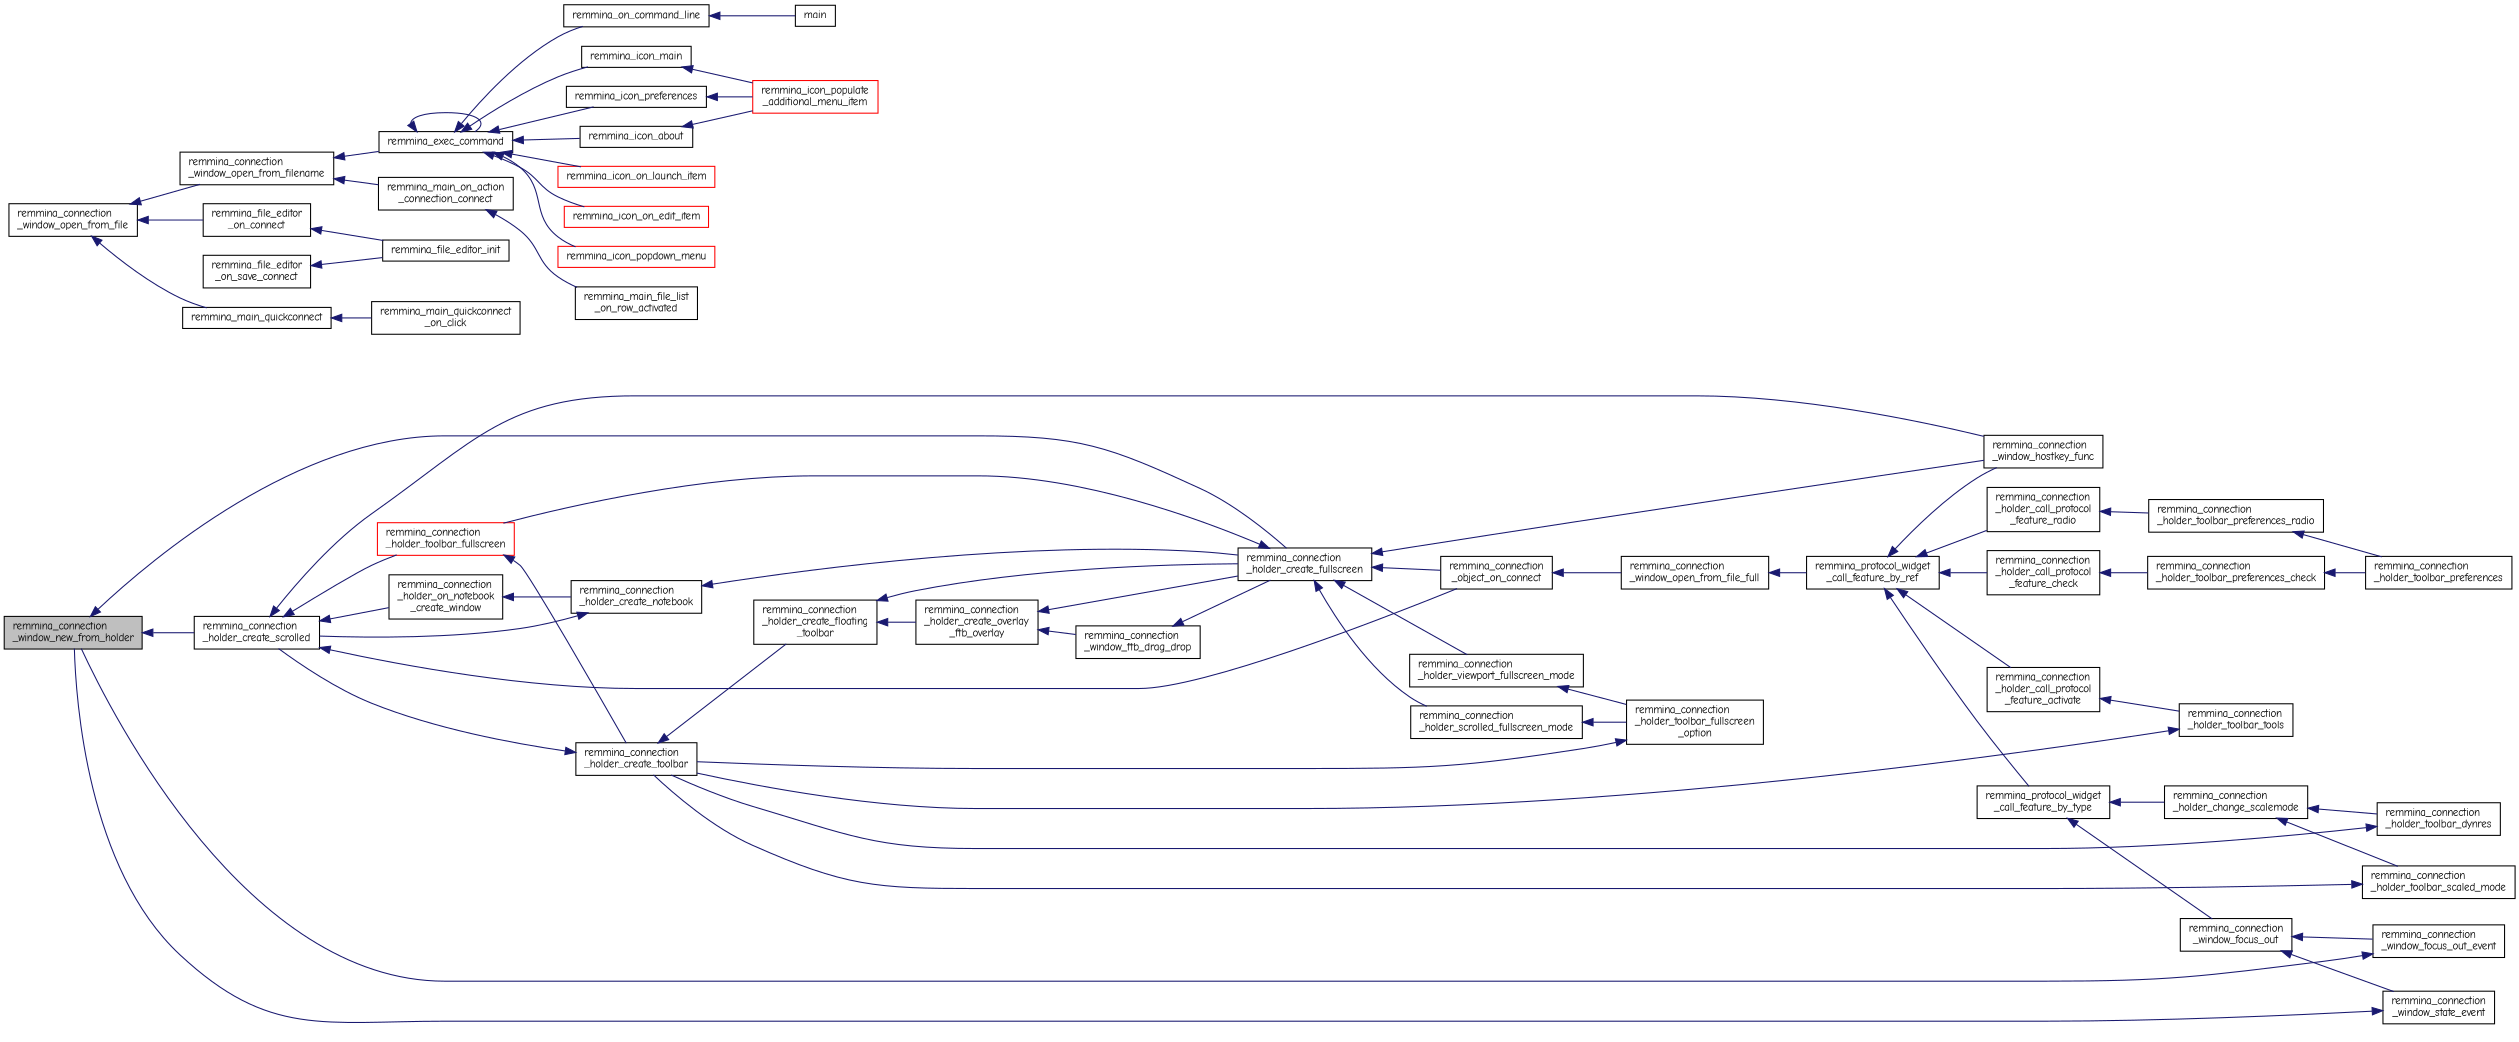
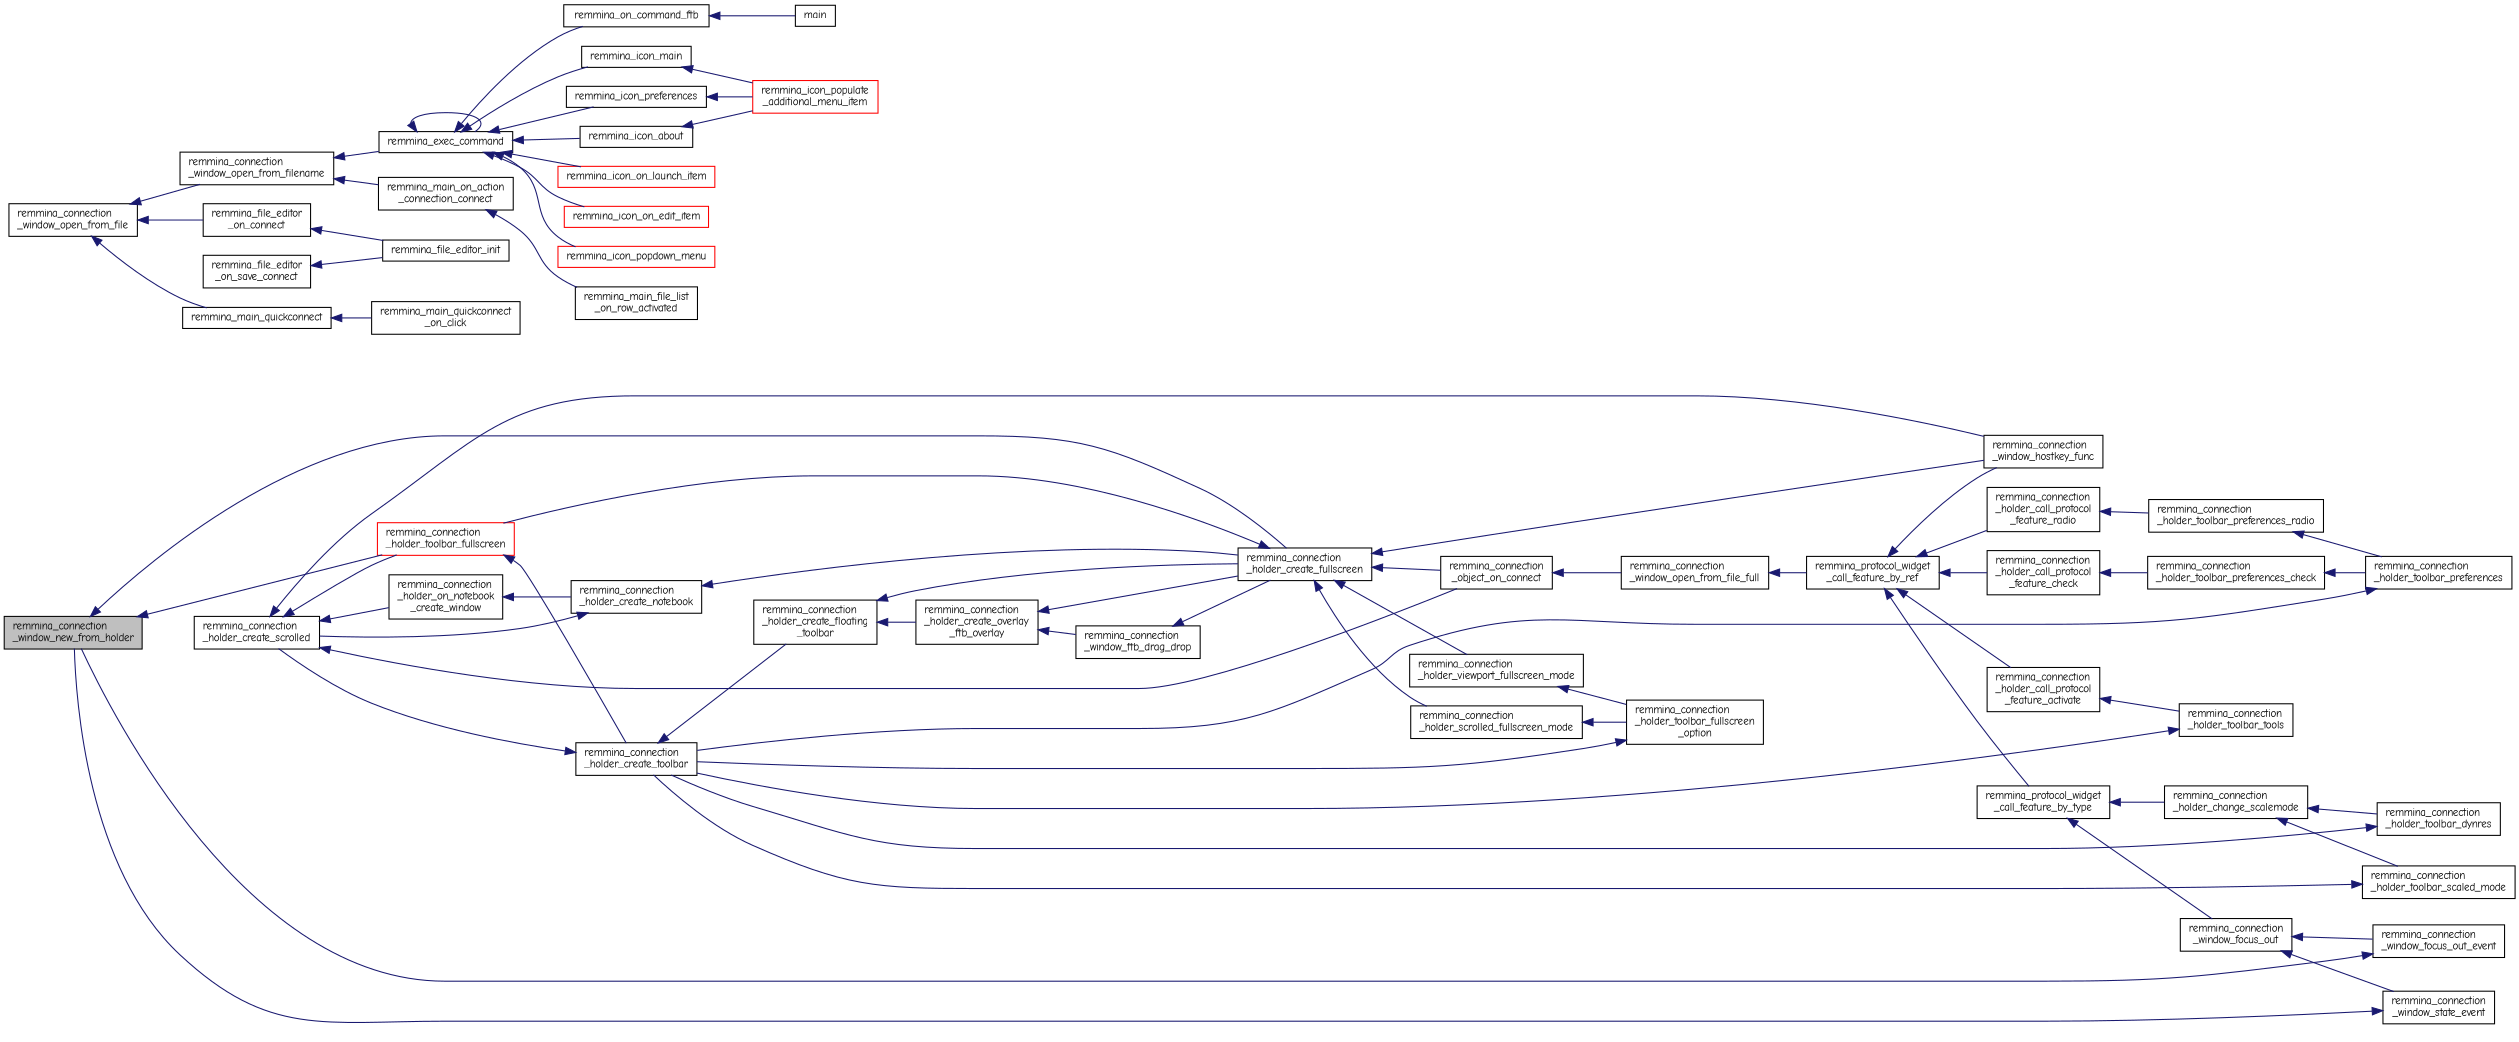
  digraph {
    fontname="Comic Neue"
    rankdir=LR
    node [color=black fillcolor=white fontname="Comic Neue" fontsize=10 shape=record style=filled]
    edge [color=midnightblue dir=back fontname="Comic Neue" fontsize=10 labelfontname=Helvetica labelfontsize=10 style=solid]
    n1 [fillcolor=grey75 fontcolor=black height=0.2 label="remmina_connection\l_window_new_from_holder" width=0.4]
    n2 [height=0.2 label="remmina_connection\l_holder_create_scrolled" width=0.4]
    n3 [height=0.2 label="remmina_connection\l_holder_create_fullscreen" width=0.4]
    n4 [color=red height=0.2 label="remmina_connection\l_holder_toolbar_fullscreen" width=0.4]
    n5 [height=0.2 label="remmina_connection\l_window_hostkey_func" width=0.4]
    n6 [height=0.2 label="remmina_connection\l_object_on_connect" width=0.4]
    n7 [height=0.2 label="remmina_connection\l_holder_on_notebook\l_create_window" width=0.4]
    n8 [height=0.2 label="remmina_connection\l_holder_viewport_fullscreen_mode" width=0.4]
    n9 [height=0.2 label="remmina_connection\l_holder_scrolled_fullscreen_mode" width=0.4]
    n10 [height=0.2 label="remmina_connection\l_holder_create_toolbar" width=0.4]
    n11 [height=0.2 label="remmina_connection\l_window_open_from_file_full" width=0.4]
    n12 [height=0.2 label="remmina_connection\l_holder_create_notebook" width=0.4]
    n13 [height=0.2 label="remmina_connection\l_holder_create_floating\l_toolbar" width=0.4]
    n14 [height=0.2 label="remmina_connection\l_holder_create_overlay\l_ftb_overlay" width=0.4]
    n15 [height=0.2 label="remmina_connection\l_window_ftb_drag_drop" width=0.4]
    n16 [height=0.2 label="remmina_connection\l_holder_toolbar_fullscreen\l_option" width=0.4]
    n17 [height=0.2 label="remmina_protocol_widget\l_call_feature_by_ref" width=0.4]
    n18 [height=0.2 label="remmina_connection\l_window_open_from_file" width=0.4]
    n19 [height=0.2 label="remmina_connection\l_window_open_from_filename" width=0.4]
    n20 [height=0.2 label="remmina_file_editor\l_on_connect" width=0.4]
    n21 [height=0.2 label=remmina_main_quickconnect width=0.4]
    n22 [height=0.2 label="remmina_connection\l_holder_call_protocol\l_feature_radio" width=0.4]
    n23 [height=0.2 label="remmina_connection\l_holder_call_protocol\l_feature_check" width=0.4]
    n24 [height=0.2 label="remmina_connection\l_holder_call_protocol\l_feature_activate" width=0.4]
    n25 [height=0.2 label="remmina_protocol_widget\l_call_feature_by_type" width=0.4]
    n26 [height=0.2 label=remmina_exec_command width=0.4]
    n27 [height=0.2 label="remmina_main_on_action\l_connection_connect" width=0.4]
    n28 [height=0.2 label=remmina_file_editor_init width=0.4]
    n29 [height=0.2 label="remmina_file_editor\l_on_save_connect" width=0.4]
    n30 [height=0.2 label="remmina_main_quickconnect\l_on_click" width=0.4]
-   n31 [height=0.2 label=remmina_on_command_line width=0.4]
+   n31 [height=0.2 label=remmina_on_command_ftb width=0.4]
    n32 [height=0.2 label=remmina_icon_main width=0.4]
    n33 [height=0.2 label=remmina_icon_preferences width=0.4]
    n34 [height=0.2 label=remmina_icon_about width=0.4]
    n35 [color=red height=0.2 label=remmina_icon_on_launch_item width=0.4]
    n36 [color=red height=0.2 label=remmina_icon_on_edit_item width=0.4]
    n37 [color=red height=0.2 label=remmina_icon_popdown_menu width=0.4]
    n38 [height=0.2 label="remmina_main_file_list\l_on_row_activated" width=0.4]
    n39 [height=0.2 label=main width=0.4]
    n40 [color=red height=0.2 label="remmina_icon_populate\l_additional_menu_item" width=0.4]
    n41 [height=0.2 label="remmina_connection\l_holder_toolbar_preferences_radio" width=0.4]
    n42 [height=0.2 label="remmina_connection\l_holder_toolbar_preferences_check" width=0.4]
    n43 [height=0.2 label="remmina_connection\l_holder_toolbar_tools" width=0.4]
    n44 [height=0.2 label="remmina_connection\l_holder_change_scalemode" width=0.4]
    n45 [height=0.2 label="remmina_connection\l_window_focus_out" width=0.4]
    n46 [height=0.2 label="remmina_connection\l_holder_toolbar_preferences" width=0.4]
    n47 [height=0.2 label="remmina_connection\l_holder_toolbar_dynres" width=0.4]
    n48 [height=0.2 label="remmina_connection\l_holder_toolbar_scaled_mode" width=0.4]
    n49 [height=0.2 label="remmina_connection\l_window_focus_out_event" width=0.4]
    n50 [height=0.2 label="remmina_connection\l_window_state_event" width=0.4]
-   n1 -> n2
+   n1 -> n4
    n1 -> n3
    n2 -> n4
    n2 -> n5
    n2 -> n6
    n2 -> n7
    n3 -> n4
    n3 -> n5
    n3 -> n6
    n3 -> n8
    n3 -> n9
    n4 -> n10
    n6 -> n11
    n7 -> n12
    n8 -> n16
    n9 -> n16
    n10 -> n2
    n10 -> n13
    n11 -> n17
    n12 -> n2
    n12 -> n3
    n13 -> n3
    n13 -> n14
    n14 -> n3
    n14 -> n15
    n15 -> n3
    n16 -> n10
    n17 -> n5
    n17 -> n22
    n17 -> n23
    n17 -> n24
    n17 -> n25
    n18 -> n19
    n18 -> n20
    n18 -> n21
    n19 -> n26
    n19 -> n27
    n20 -> n28
    n21 -> n30
    n22 -> n41
    n23 -> n42
    n24 -> n43
    n25 -> n44
    n25 -> n45
    n26 -> n26
    n26 -> n31
    n26 -> n32
    n26 -> n33
    n26 -> n34
    n26 -> n35
    n26 -> n36
    n26 -> n37
    n27 -> n38
    n29 -> n28
    n31 -> n39
    n32 -> n40
    n33 -> n40
    n34 -> n40
    n41 -> n46
    n42 -> n46
    n43 -> n10
    n44 -> n47
    n44 -> n48
    n45 -> n49
    n45 -> n50
+   n46 -> n10
    n47 -> n10
    n48 -> n10
    n49 -> n1
    n50 -> n1
  }
